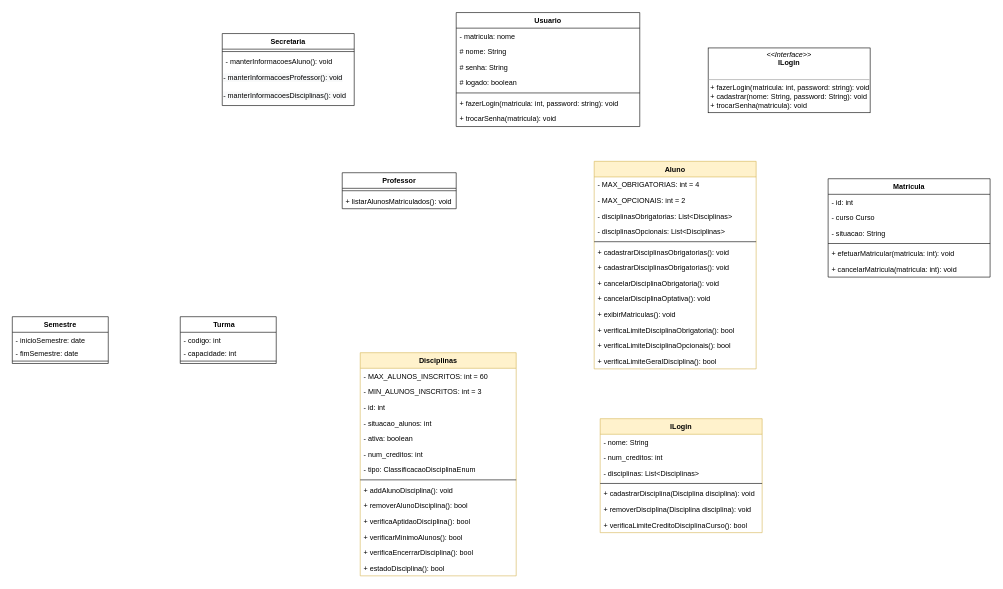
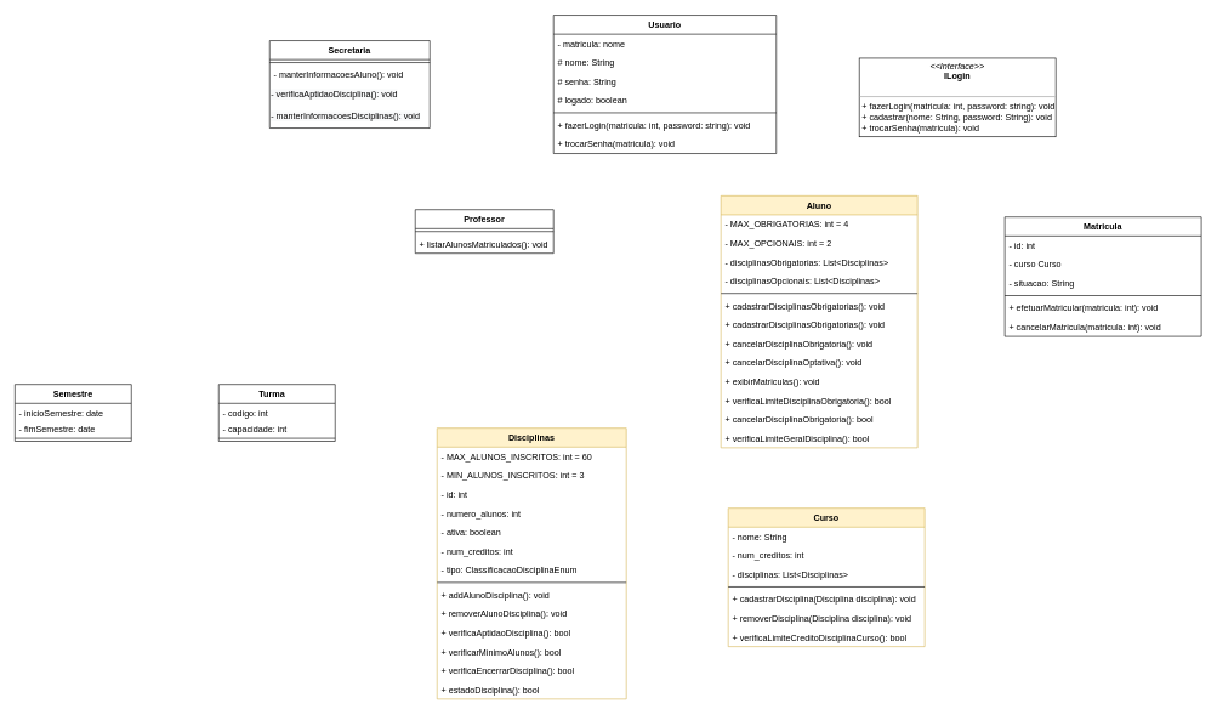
  <mxCell id="0" />
  <mxCell id="1" parent="0" />
  <mxCell id="2" value="Usuario" style="swimlane;fontStyle=1;align=center;verticalAlign=top;childLayout=stackLayout;horizontal=1;startSize=26;horizontalStack=0;resizeParent=1;resizeParentMax=0;resizeLast=0;collapsible=1;marginBottom=0;" parent="1" vertex="1"><mxGeometry x="760" y="20" width="306" height="190" as="geometry" /></mxCell>
  <mxCell id="3" value="- matricula: nome" style="text;strokeColor=none;fillColor=none;align=left;verticalAlign=top;spacingLeft=4;spacingRight=4;overflow=hidden;rotatable=0;points=[[0,0.5],[1,0.5]];portConstraint=eastwest;" parent="2" vertex="1"><mxGeometry y="26" width="306" height="26" as="geometry" /></mxCell>
  <mxCell id="4" value="# nome: String" style="text;strokeColor=none;fillColor=none;align=left;verticalAlign=top;spacingLeft=4;spacingRight=4;overflow=hidden;rotatable=0;points=[[0,0.5],[1,0.5]];portConstraint=eastwest;" parent="2" vertex="1"><mxGeometry y="52" width="306" height="26" as="geometry" /></mxCell>
  <mxCell id="5" value="# senha: String" style="text;strokeColor=none;fillColor=none;align=left;verticalAlign=top;spacingLeft=4;spacingRight=4;overflow=hidden;rotatable=0;points=[[0,0.5],[1,0.5]];portConstraint=eastwest;" vertex="1" parent="2"><mxGeometry y="78" width="306" height="26" as="geometry" /></mxCell>
  <mxCell id="6" value="# logado: boolean" style="text;strokeColor=none;fillColor=none;align=left;verticalAlign=top;spacingLeft=4;spacingRight=4;overflow=hidden;rotatable=0;points=[[0,0.5],[1,0.5]];portConstraint=eastwest;" parent="2" vertex="1"><mxGeometry y="104" width="306" height="26" as="geometry" /></mxCell>
  <mxCell id="7" value="" style="line;strokeWidth=1;fillColor=none;align=left;verticalAlign=middle;spacingTop=-1;spacingLeft=3;spacingRight=3;rotatable=0;labelPosition=right;points=[];portConstraint=eastwest;" parent="2" vertex="1"><mxGeometry y="130" width="306" height="8" as="geometry" /></mxCell>
  <mxCell id="8" value="+ fazerLogin(matricula: int, password: string): void" style="text;strokeColor=none;fillColor=none;align=left;verticalAlign=top;spacingLeft=4;spacingRight=4;overflow=hidden;rotatable=0;points=[[0,0.5],[1,0.5]];portConstraint=eastwest;" parent="2" vertex="1"><mxGeometry y="138" width="306" height="26" as="geometry" /></mxCell>
  <mxCell id="9" value="+ trocarSenha(matricula): void" style="text;strokeColor=none;fillColor=none;align=left;verticalAlign=top;spacingLeft=4;spacingRight=4;overflow=hidden;rotatable=0;points=[[0,0.5],[1,0.5]];portConstraint=eastwest;" parent="2" vertex="1"><mxGeometry y="164" width="306" height="26" as="geometry" /></mxCell>
  <mxCell id="10" value="Professor" style="swimlane;fontStyle=1;align=center;verticalAlign=top;childLayout=stackLayout;horizontal=1;startSize=26;horizontalStack=0;resizeParent=1;resizeParentMax=0;resizeLast=0;collapsible=1;marginBottom=0;" parent="1" vertex="1"><mxGeometry x="570" y="287" width="190" height="60" as="geometry" /></mxCell>
  <mxCell id="11" value="" style="line;strokeWidth=1;fillColor=none;align=left;verticalAlign=middle;spacingTop=-1;spacingLeft=3;spacingRight=3;rotatable=0;labelPosition=right;points=[];portConstraint=eastwest;" parent="10" vertex="1"><mxGeometry y="26" width="190" height="8" as="geometry" /></mxCell>
  <mxCell id="12" value="+ listarAlunosMatriculados(): void" style="text;strokeColor=none;fillColor=none;align=left;verticalAlign=top;spacingLeft=4;spacingRight=4;overflow=hidden;rotatable=0;points=[[0,0.5],[1,0.5]];portConstraint=eastwest;" parent="10" vertex="1"><mxGeometry y="34" width="190" height="26" as="geometry" /></mxCell>
  <mxCell id="13" value="Aluno" style="swimlane;fontStyle=1;align=center;verticalAlign=top;childLayout=stackLayout;horizontal=1;startSize=26;horizontalStack=0;resizeParent=1;resizeParentMax=0;resizeLast=0;collapsible=1;marginBottom=0;fillColor=#fff2cc;strokeColor=#d6b656;" parent="1" vertex="1"><mxGeometry x="990" y="268" width="270" height="346" as="geometry" /></mxCell>
  <mxCell id="14" value="- MAX_OBRIGATORIAS: int = 4" style="text;strokeColor=none;fillColor=none;align=left;verticalAlign=top;spacingLeft=4;spacingRight=4;overflow=hidden;rotatable=0;points=[[0,0.5],[1,0.5]];portConstraint=eastwest;" parent="13" vertex="1"><mxGeometry y="26" width="270" height="26" as="geometry" /></mxCell>
  <mxCell id="15" value="- MAX_OPCIONAIS: int = 2" style="text;strokeColor=none;fillColor=none;align=left;verticalAlign=top;spacingLeft=4;spacingRight=4;overflow=hidden;rotatable=0;points=[[0,0.5],[1,0.5]];portConstraint=eastwest;" parent="13" vertex="1"><mxGeometry y="52" width="270" height="26" as="geometry" /></mxCell>
  <mxCell id="16" value="- disciplinasObrigatorias: List&lt;Disciplinas&gt;" style="text;strokeColor=none;fillColor=none;align=left;verticalAlign=top;spacingLeft=4;spacingRight=4;overflow=hidden;rotatable=0;points=[[0,0.5],[1,0.5]];portConstraint=eastwest;" parent="13" vertex="1"><mxGeometry y="78" width="270" height="26" as="geometry" /></mxCell>
  <mxCell id="17" value="- disciplinasOpcionais: List&lt;Disciplinas&gt;" style="text;strokeColor=none;fillColor=none;align=left;verticalAlign=top;spacingLeft=4;spacingRight=4;overflow=hidden;rotatable=0;points=[[0,0.5],[1,0.5]];portConstraint=eastwest;" parent="13" vertex="1"><mxGeometry y="104" width="270" height="26" as="geometry" /></mxCell>
  <mxCell id="18" value="" style="line;strokeWidth=1;fillColor=none;align=left;verticalAlign=middle;spacingTop=-1;spacingLeft=3;spacingRight=3;rotatable=0;labelPosition=right;points=[];portConstraint=eastwest;" parent="13" vertex="1"><mxGeometry y="130" width="270" height="8" as="geometry" /></mxCell>
  <mxCell id="19" value="+ cadastrarDisciplinasObrigatorias(): void" style="text;strokeColor=none;fillColor=none;align=left;verticalAlign=top;spacingLeft=4;spacingRight=4;overflow=hidden;rotatable=0;points=[[0,0.5],[1,0.5]];portConstraint=eastwest;" parent="13" vertex="1"><mxGeometry y="138" width="270" height="26" as="geometry" /></mxCell>
  <mxCell id="20" value="+ cadastrarDisciplinasObrigatorias(): void" style="text;strokeColor=none;fillColor=none;align=left;verticalAlign=top;spacingLeft=4;spacingRight=4;overflow=hidden;rotatable=0;points=[[0,0.5],[1,0.5]];portConstraint=eastwest;" vertex="1" parent="13"><mxGeometry y="164" width="270" height="26" as="geometry" /></mxCell>
  <mxCell id="21" value="+ cancelarDisciplinaObrigatoria(): void" style="text;strokeColor=none;fillColor=none;align=left;verticalAlign=top;spacingLeft=4;spacingRight=4;overflow=hidden;rotatable=0;points=[[0,0.5],[1,0.5]];portConstraint=eastwest;" vertex="1" parent="13"><mxGeometry y="190" width="270" height="26" as="geometry" /></mxCell>
  <mxCell id="22" value="+ cancelarDisciplinaOptativa(): void" style="text;strokeColor=none;fillColor=none;align=left;verticalAlign=top;spacingLeft=4;spacingRight=4;overflow=hidden;rotatable=0;points=[[0,0.5],[1,0.5]];portConstraint=eastwest;" vertex="1" parent="13"><mxGeometry y="216" width="270" height="26" as="geometry" /></mxCell>
  <mxCell id="23" value="+ exibirMatriculas(): void" style="text;strokeColor=none;fillColor=none;align=left;verticalAlign=top;spacingLeft=4;spacingRight=4;overflow=hidden;rotatable=0;points=[[0,0.5],[1,0.5]];portConstraint=eastwest;" vertex="1" parent="13"><mxGeometry y="242" width="270" height="26" as="geometry" /></mxCell>
  <mxCell id="24" value="+ verificaLimiteDisciplinaObrigatoria(): bool" style="text;strokeColor=none;fillColor=none;align=left;verticalAlign=top;spacingLeft=4;spacingRight=4;overflow=hidden;rotatable=0;points=[[0,0.5],[1,0.5]];portConstraint=eastwest;" parent="13" vertex="1"><mxGeometry y="268" width="270" height="26" as="geometry" /></mxCell>
- <mxCell id="25" value="+ verificaLimiteDisciplinaOpcionais(): bool" style="text;strokeColor=none;fillColor=none;align=left;verticalAlign=top;spacingLeft=4;spacingRight=4;overflow=hidden;rotatable=0;points=[[0,0.5],[1,0.5]];portConstraint=eastwest;" parent="13" vertex="1"><mxGeometry y="294" width="270" height="26" as="geometry" /></mxCell>
+ <mxCell id="25" value="+ cancelarDisciplinaObrigatoria(): bool" style="text;strokeColor=none;fillColor=none;align=left;verticalAlign=top;spacingLeft=4;spacingRight=4;overflow=hidden;rotatable=0;points=[[0,0.5],[1,0.5]];portConstraint=eastwest;" parent="13" vertex="1"><mxGeometry y="294" width="270" height="26" as="geometry" /></mxCell>
  <mxCell id="26" value="+ verificaLimiteGeralDisciplina(): bool" style="text;strokeColor=none;fillColor=none;align=left;verticalAlign=top;spacingLeft=4;spacingRight=4;overflow=hidden;rotatable=0;points=[[0,0.5],[1,0.5]];portConstraint=eastwest;" vertex="1" parent="13"><mxGeometry y="320" width="270" height="26" as="geometry" /></mxCell>
  <mxCell id="27" value="Secretaria" style="swimlane;fontStyle=1;align=center;verticalAlign=top;childLayout=stackLayout;horizontal=1;startSize=26;horizontalStack=0;resizeParent=1;resizeParentMax=0;resizeLast=0;collapsible=1;marginBottom=0;" parent="1" vertex="1"><mxGeometry x="370" y="55" width="220" height="120" as="geometry" /></mxCell>
  <mxCell id="28" value="" style="line;strokeWidth=1;fillColor=none;align=left;verticalAlign=middle;spacingTop=-1;spacingLeft=3;spacingRight=3;rotatable=0;labelPosition=right;points=[];portConstraint=eastwest;" parent="27" vertex="1"><mxGeometry y="26" width="220" height="8" as="geometry" /></mxCell>
  <mxCell id="29" value="- manterInformacoesAluno(): void" style="text;strokeColor=none;fillColor=none;align=left;verticalAlign=top;spacingLeft=4;spacingRight=4;overflow=hidden;rotatable=0;points=[[0,0.5],[1,0.5]];portConstraint=eastwest;" parent="27" vertex="1"><mxGeometry y="34" width="220" height="26" as="geometry" /></mxCell>
- <mxCell id="30" value="&lt;span style=&quot;color: rgb(0 , 0 , 0) ; font-family: &amp;#34;helvetica&amp;#34; ; font-size: 12px ; font-style: normal ; font-weight: 400 ; letter-spacing: normal ; text-align: left ; text-indent: 0px ; text-transform: none ; word-spacing: 0px ; background-color: rgb(248 , 249 , 250) ; display: inline ; float: none&quot;&gt;- manterInformacoesProfessor(): void&lt;/span&gt;" style="text;whiteSpace=wrap;html=1;" parent="27" vertex="1"><mxGeometry y="60" width="220" height="30" as="geometry" /></mxCell>
+ <mxCell id="30" value="&lt;span style=&quot;color: rgb(0 , 0 , 0) ; font-family: &amp;#34;helvetica&amp;#34; ; font-size: 12px ; font-style: normal ; font-weight: 400 ; letter-spacing: normal ; text-align: left ; text-indent: 0px ; text-transform: none ; word-spacing: 0px ; background-color: rgb(248 , 249 , 250) ; display: inline ; float: none&quot;&gt;- verificaAptidaoDisciplina(): void&lt;/span&gt;" style="text;whiteSpace=wrap;html=1;" parent="27" vertex="1"><mxGeometry y="60" width="220" height="30" as="geometry" /></mxCell>
  <mxCell id="31" value="&lt;span style=&quot;color: rgb(0 , 0 , 0) ; font-family: &amp;#34;helvetica&amp;#34; ; font-size: 12px ; font-style: normal ; font-weight: 400 ; letter-spacing: normal ; text-align: left ; text-indent: 0px ; text-transform: none ; word-spacing: 0px ; background-color: rgb(248 , 249 , 250) ; display: inline ; float: none&quot;&gt;- manterInformacoesDisciplinas(): void&lt;/span&gt;" style="text;whiteSpace=wrap;html=1;" parent="27" vertex="1"><mxGeometry y="90" width="220" height="30" as="geometry" /></mxCell>
- <mxCell id="32" value="ILogin" style="swimlane;fontStyle=1;align=center;verticalAlign=top;childLayout=stackLayout;horizontal=1;startSize=26;horizontalStack=0;resizeParent=1;resizeParentMax=0;resizeLast=0;collapsible=1;marginBottom=0;fillColor=#fff2cc;strokeColor=#d6b656;" parent="1" vertex="1"><mxGeometry x="1000" y="697" width="270" height="190" as="geometry" /></mxCell>
+ <mxCell id="32" value="Curso" style="swimlane;fontStyle=1;align=center;verticalAlign=top;childLayout=stackLayout;horizontal=1;startSize=26;horizontalStack=0;resizeParent=1;resizeParentMax=0;resizeLast=0;collapsible=1;marginBottom=0;fillColor=#fff2cc;strokeColor=#d6b656;" parent="1" vertex="1"><mxGeometry x="1000" y="697" width="270" height="190" as="geometry" /></mxCell>
  <mxCell id="33" value="- nome: String" style="text;strokeColor=none;fillColor=none;align=left;verticalAlign=top;spacingLeft=4;spacingRight=4;overflow=hidden;rotatable=0;points=[[0,0.5],[1,0.5]];portConstraint=eastwest;" parent="32" vertex="1"><mxGeometry y="26" width="270" height="26" as="geometry" /></mxCell>
  <mxCell id="34" value="- num_creditos: int" style="text;strokeColor=none;fillColor=none;align=left;verticalAlign=top;spacingLeft=4;spacingRight=4;overflow=hidden;rotatable=0;points=[[0,0.5],[1,0.5]];portConstraint=eastwest;" parent="32" vertex="1"><mxGeometry y="52" width="270" height="26" as="geometry" /></mxCell>
  <mxCell id="35" value="- disciplinas: List&lt;Disciplinas&gt;" style="text;strokeColor=none;fillColor=none;align=left;verticalAlign=top;spacingLeft=4;spacingRight=4;overflow=hidden;rotatable=0;points=[[0,0.5],[1,0.5]];portConstraint=eastwest;" parent="32" vertex="1"><mxGeometry y="78" width="270" height="26" as="geometry" /></mxCell>
  <mxCell id="36" value="" style="line;strokeWidth=1;fillColor=none;align=left;verticalAlign=middle;spacingTop=-1;spacingLeft=3;spacingRight=3;rotatable=0;labelPosition=right;points=[];portConstraint=eastwest;" parent="32" vertex="1"><mxGeometry y="104" width="270" height="8" as="geometry" /></mxCell>
  <mxCell id="37" value="+ cadastrarDisciplina(Disciplina disciplina): void" style="text;strokeColor=none;fillColor=none;align=left;verticalAlign=top;spacingLeft=4;spacingRight=4;overflow=hidden;rotatable=0;points=[[0,0.5],[1,0.5]];portConstraint=eastwest;" parent="32" vertex="1"><mxGeometry y="112" width="270" height="26" as="geometry" /></mxCell>
  <mxCell id="38" value="+ removerDisciplina(Disciplina disciplina): void" style="text;strokeColor=none;fillColor=none;align=left;verticalAlign=top;spacingLeft=4;spacingRight=4;overflow=hidden;rotatable=0;points=[[0,0.5],[1,0.5]];portConstraint=eastwest;" parent="32" vertex="1"><mxGeometry y="138" width="270" height="26" as="geometry" /></mxCell>
  <mxCell id="39" value="+ verificaLimiteCreditoDisciplinaCurso(): bool" style="text;strokeColor=none;fillColor=none;align=left;verticalAlign=top;spacingLeft=4;spacingRight=4;overflow=hidden;rotatable=0;points=[[0,0.5],[1,0.5]];portConstraint=eastwest;" parent="32" vertex="1"><mxGeometry y="164" width="270" height="26" as="geometry" /></mxCell>
  <mxCell id="40" value="Matricula" style="swimlane;fontStyle=1;align=center;verticalAlign=top;childLayout=stackLayout;horizontal=1;startSize=26;horizontalStack=0;resizeParent=1;resizeParentMax=0;resizeLast=0;collapsible=1;marginBottom=0;" parent="1" vertex="1"><mxGeometry x="1380" y="297" width="270" height="164" as="geometry" /></mxCell>
  <mxCell id="41" value="- id: int" style="text;strokeColor=none;fillColor=none;align=left;verticalAlign=top;spacingLeft=4;spacingRight=4;overflow=hidden;rotatable=0;points=[[0,0.5],[1,0.5]];portConstraint=eastwest;" parent="40" vertex="1"><mxGeometry y="26" width="270" height="26" as="geometry" /></mxCell>
  <mxCell id="42" value="- curso Curso" style="text;strokeColor=none;fillColor=none;align=left;verticalAlign=top;spacingLeft=4;spacingRight=4;overflow=hidden;rotatable=0;points=[[0,0.5],[1,0.5]];portConstraint=eastwest;" parent="40" vertex="1"><mxGeometry y="52" width="270" height="26" as="geometry" /></mxCell>
  <mxCell id="43" value="- situacao: String" style="text;strokeColor=none;fillColor=none;align=left;verticalAlign=top;spacingLeft=4;spacingRight=4;overflow=hidden;rotatable=0;points=[[0,0.5],[1,0.5]];portConstraint=eastwest;" parent="40" vertex="1"><mxGeometry y="78" width="270" height="26" as="geometry" /></mxCell>
  <mxCell id="44" value="" style="line;strokeWidth=1;fillColor=none;align=left;verticalAlign=middle;spacingTop=-1;spacingLeft=3;spacingRight=3;rotatable=0;labelPosition=right;points=[];portConstraint=eastwest;" parent="40" vertex="1"><mxGeometry y="104" width="270" height="8" as="geometry" /></mxCell>
  <mxCell id="45" value="+ efetuarMatricular(matricula: int): void" style="text;strokeColor=none;fillColor=none;align=left;verticalAlign=top;spacingLeft=4;spacingRight=4;overflow=hidden;rotatable=0;points=[[0,0.5],[1,0.5]];portConstraint=eastwest;" parent="40" vertex="1"><mxGeometry y="112" width="270" height="26" as="geometry" /></mxCell>
  <mxCell id="46" value="+ cancelarMatricula(matricula: int): void" style="text;strokeColor=none;fillColor=none;align=left;verticalAlign=top;spacingLeft=4;spacingRight=4;overflow=hidden;rotatable=0;points=[[0,0.5],[1,0.5]];portConstraint=eastwest;" parent="40" vertex="1"><mxGeometry y="138" width="270" height="26" as="geometry" /></mxCell>
  <mxCell id="47" value="Turma    " style="swimlane;fontStyle=1;align=center;verticalAlign=top;childLayout=stackLayout;horizontal=1;startSize=26;horizontalStack=0;resizeParent=1;resizeParentMax=0;resizeLast=0;collapsible=1;marginBottom=0;" parent="1" vertex="1"><mxGeometry x="300" y="527" width="160" height="78" as="geometry" /></mxCell>
  <mxCell id="48" value="- codigo: int&#10;" style="text;strokeColor=none;fillColor=none;align=left;verticalAlign=top;spacingLeft=4;spacingRight=4;overflow=hidden;rotatable=0;points=[[0,0.5],[1,0.5]];portConstraint=eastwest;" parent="47" vertex="1"><mxGeometry y="26" width="160" height="22" as="geometry" /></mxCell>
  <mxCell id="49" value="- capacidade: int&#10;" style="text;strokeColor=none;fillColor=none;align=left;verticalAlign=top;spacingLeft=4;spacingRight=4;overflow=hidden;rotatable=0;points=[[0,0.5],[1,0.5]];portConstraint=eastwest;" parent="47" vertex="1"><mxGeometry y="48" width="160" height="22" as="geometry" /></mxCell>
  <mxCell id="50" value="" style="line;strokeWidth=1;fillColor=none;align=left;verticalAlign=middle;spacingTop=-1;spacingLeft=3;spacingRight=3;rotatable=0;labelPosition=right;points=[];portConstraint=eastwest;" parent="47" vertex="1"><mxGeometry y="70" width="160" height="8" as="geometry" /></mxCell>
  <mxCell id="51" value="&lt;p style=&quot;margin: 0px ; margin-top: 4px ; text-align: center&quot;&gt;&lt;i&gt;&amp;lt;&amp;lt;Interface&amp;gt;&amp;gt;&lt;/i&gt;&lt;br&gt;&lt;b&gt;ILogin&lt;/b&gt;&lt;/p&gt;&lt;p style=&quot;margin: 0px ; margin-left: 4px&quot;&gt;&lt;br&gt;&lt;/p&gt;&lt;hr size=&quot;1&quot;&gt;&lt;p style=&quot;margin: 0px ; margin-left: 4px&quot;&gt;+ fazerLogin(matricula: int, password: string): void&lt;br&gt;+ cadastrar(nome: String, password: String): void&lt;/p&gt;&lt;p style=&quot;margin: 0px ; margin-left: 4px&quot;&gt;+ trocarSenha(matricula): void&lt;br&gt;&lt;/p&gt;" style="verticalAlign=top;align=left;overflow=fill;fontSize=12;fontFamily=Helvetica;html=1;" parent="1" vertex="1"><mxGeometry x="1180" y="79" width="270" height="108" as="geometry" /></mxCell>
  <mxCell id="52" value="Semestre" style="swimlane;fontStyle=1;align=center;verticalAlign=top;childLayout=stackLayout;horizontal=1;startSize=26;horizontalStack=0;resizeParent=1;resizeParentMax=0;resizeLast=0;collapsible=1;marginBottom=0;" parent="1" vertex="1"><mxGeometry x="20" y="527" width="160" height="78" as="geometry" /></mxCell>
  <mxCell id="53" value="- inicioSemestre: date" style="text;strokeColor=none;fillColor=none;align=left;verticalAlign=top;spacingLeft=4;spacingRight=4;overflow=hidden;rotatable=0;points=[[0,0.5],[1,0.5]];portConstraint=eastwest;" parent="52" vertex="1"><mxGeometry y="26" width="160" height="22" as="geometry" /></mxCell>
  <mxCell id="54" value="- fimSemestre: date" style="text;strokeColor=none;fillColor=none;align=left;verticalAlign=top;spacingLeft=4;spacingRight=4;overflow=hidden;rotatable=0;points=[[0,0.5],[1,0.5]];portConstraint=eastwest;" parent="52" vertex="1"><mxGeometry y="48" width="160" height="22" as="geometry" /></mxCell>
  <mxCell id="55" value="" style="line;strokeWidth=1;fillColor=none;align=left;verticalAlign=middle;spacingTop=-1;spacingLeft=3;spacingRight=3;rotatable=0;labelPosition=right;points=[];portConstraint=eastwest;" parent="52" vertex="1"><mxGeometry y="70" width="160" height="8" as="geometry" /></mxCell>
  <mxCell id="56" value="Disciplinas" style="swimlane;fontStyle=1;align=center;verticalAlign=top;childLayout=stackLayout;horizontal=1;startSize=26;horizontalStack=0;resizeParent=1;resizeParentMax=0;resizeLast=0;collapsible=1;marginBottom=0;fillColor=#fff2cc;strokeColor=#d6b656;" vertex="1" parent="1"><mxGeometry x="600" y="587" width="260" height="372" as="geometry" /></mxCell>
  <mxCell id="57" value="- MAX_ALUNOS_INSCRITOS: int = 60" style="text;strokeColor=none;fillColor=none;align=left;verticalAlign=top;spacingLeft=4;spacingRight=4;overflow=hidden;rotatable=0;points=[[0,0.5],[1,0.5]];portConstraint=eastwest;" parent="56" vertex="1"><mxGeometry y="26" width="260" height="26" as="geometry" /></mxCell>
  <mxCell id="58" value="- MIN_ALUNOS_INSCRITOS: int = 3 " style="text;strokeColor=none;fillColor=none;align=left;verticalAlign=top;spacingLeft=4;spacingRight=4;overflow=hidden;rotatable=0;points=[[0,0.5],[1,0.5]];portConstraint=eastwest;" parent="56" vertex="1"><mxGeometry y="52" width="260" height="26" as="geometry" /></mxCell>
  <mxCell id="59" value="- id: int" style="text;strokeColor=none;fillColor=none;align=left;verticalAlign=top;spacingLeft=4;spacingRight=4;overflow=hidden;rotatable=0;points=[[0,0.5],[1,0.5]];portConstraint=eastwest;" parent="56" vertex="1"><mxGeometry y="78" width="260" height="26" as="geometry" /></mxCell>
- <mxCell id="60" value="- situacao_alunos: int" style="text;strokeColor=none;fillColor=none;align=left;verticalAlign=top;spacingLeft=4;spacingRight=4;overflow=hidden;rotatable=0;points=[[0,0.5],[1,0.5]];portConstraint=eastwest;" parent="56" vertex="1"><mxGeometry y="104" width="260" height="26" as="geometry" /></mxCell>
+ <mxCell id="60" value="- numero_alunos: int" style="text;strokeColor=none;fillColor=none;align=left;verticalAlign=top;spacingLeft=4;spacingRight=4;overflow=hidden;rotatable=0;points=[[0,0.5],[1,0.5]];portConstraint=eastwest;" parent="56" vertex="1"><mxGeometry y="104" width="260" height="26" as="geometry" /></mxCell>
  <mxCell id="61" value="- ativa: boolean" style="text;strokeColor=none;fillColor=none;align=left;verticalAlign=top;spacingLeft=4;spacingRight=4;overflow=hidden;rotatable=0;points=[[0,0.5],[1,0.5]];portConstraint=eastwest;" parent="56" vertex="1"><mxGeometry y="130" width="260" height="26" as="geometry" /></mxCell>
  <mxCell id="62" value="- num_creditos: int" style="text;strokeColor=none;fillColor=none;align=left;verticalAlign=top;spacingLeft=4;spacingRight=4;overflow=hidden;rotatable=0;points=[[0,0.5],[1,0.5]];portConstraint=eastwest;" parent="56" vertex="1"><mxGeometry y="156" width="260" height="26" as="geometry" /></mxCell>
  <mxCell id="63" value="- tipo: ClassificacaoDisciplinaEnum" style="text;strokeColor=none;fillColor=none;align=left;verticalAlign=top;spacingLeft=4;spacingRight=4;overflow=hidden;rotatable=0;points=[[0,0.5],[1,0.5]];portConstraint=eastwest;" parent="56" vertex="1"><mxGeometry y="182" width="260" height="26" as="geometry" /></mxCell>
  <mxCell id="64" value="" style="line;strokeWidth=1;fillColor=none;align=left;verticalAlign=middle;spacingTop=-1;spacingLeft=3;spacingRight=3;rotatable=0;labelPosition=right;points=[];portConstraint=eastwest;" vertex="1" parent="56"><mxGeometry y="208" width="260" height="8" as="geometry" /></mxCell>
  <mxCell id="65" value="+ addAlunoDisciplina(): void" style="text;strokeColor=none;fillColor=none;align=left;verticalAlign=top;spacingLeft=4;spacingRight=4;overflow=hidden;rotatable=0;points=[[0,0.5],[1,0.5]];portConstraint=eastwest;" parent="56" vertex="1"><mxGeometry y="216" width="260" height="26" as="geometry" /></mxCell>
- <mxCell id="66" value="+ removerAlunoDisciplina(): bool" style="text;strokeColor=none;fillColor=none;align=left;verticalAlign=top;spacingLeft=4;spacingRight=4;overflow=hidden;rotatable=0;points=[[0,0.5],[1,0.5]];portConstraint=eastwest;" vertex="1" parent="56"><mxGeometry y="242" width="260" height="26" as="geometry" /></mxCell>
+ <mxCell id="66" value="+ removerAlunoDisciplina(): void" style="text;strokeColor=none;fillColor=none;align=left;verticalAlign=top;spacingLeft=4;spacingRight=4;overflow=hidden;rotatable=0;points=[[0,0.5],[1,0.5]];portConstraint=eastwest;" vertex="1" parent="56"><mxGeometry y="242" width="260" height="26" as="geometry" /></mxCell>
  <mxCell id="67" value="+ verificaAptidaoDisciplina(): bool" style="text;strokeColor=none;fillColor=none;align=left;verticalAlign=top;spacingLeft=4;spacingRight=4;overflow=hidden;rotatable=0;points=[[0,0.5],[1,0.5]];portConstraint=eastwest;" parent="56" vertex="1"><mxGeometry y="268" width="260" height="26" as="geometry" /></mxCell>
  <mxCell id="68" value="+ verificarMinimoAlunos(): bool" style="text;strokeColor=none;fillColor=none;align=left;verticalAlign=top;spacingLeft=4;spacingRight=4;overflow=hidden;rotatable=0;points=[[0,0.5],[1,0.5]];portConstraint=eastwest;" vertex="1" parent="56"><mxGeometry y="294" width="260" height="26" as="geometry" /></mxCell>
  <mxCell id="69" value="+ verificaEncerrarDisciplina(): bool" style="text;strokeColor=none;fillColor=none;align=left;verticalAlign=top;spacingLeft=4;spacingRight=4;overflow=hidden;rotatable=0;points=[[0,0.5],[1,0.5]];portConstraint=eastwest;" vertex="1" parent="56"><mxGeometry y="320" width="260" height="26" as="geometry" /></mxCell>
  <mxCell id="70" value="+ estadoDisciplina(): bool" style="text;strokeColor=none;fillColor=none;align=left;verticalAlign=top;spacingLeft=4;spacingRight=4;overflow=hidden;rotatable=0;points=[[0,0.5],[1,0.5]];portConstraint=eastwest;" vertex="1" parent="56"><mxGeometry y="346" width="260" height="26" as="geometry" /></mxCell>
